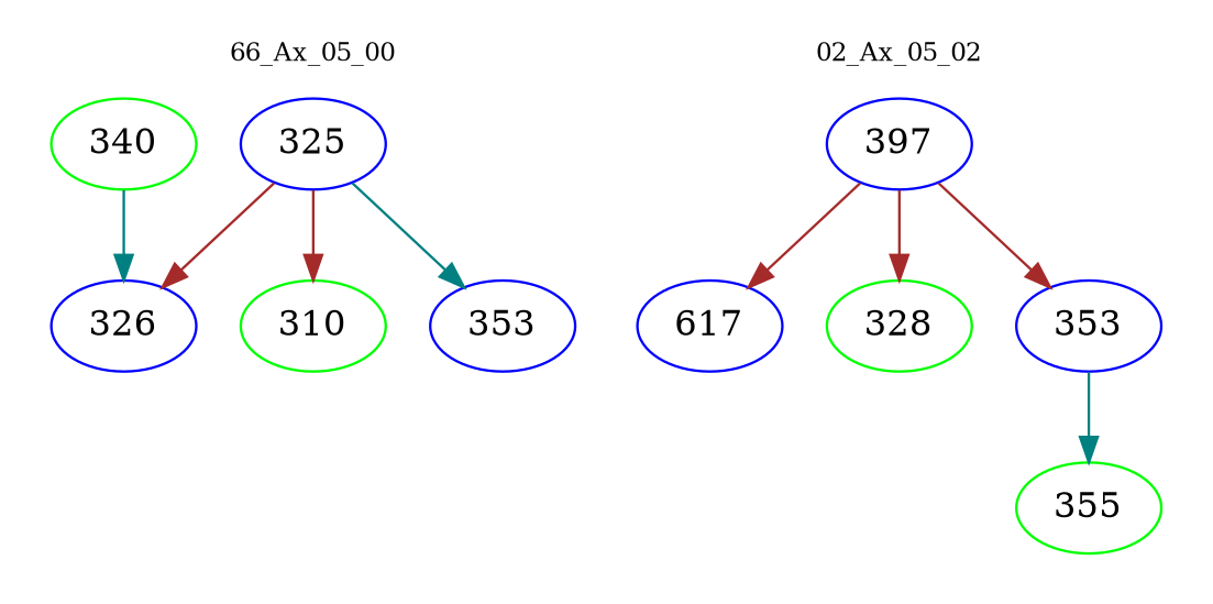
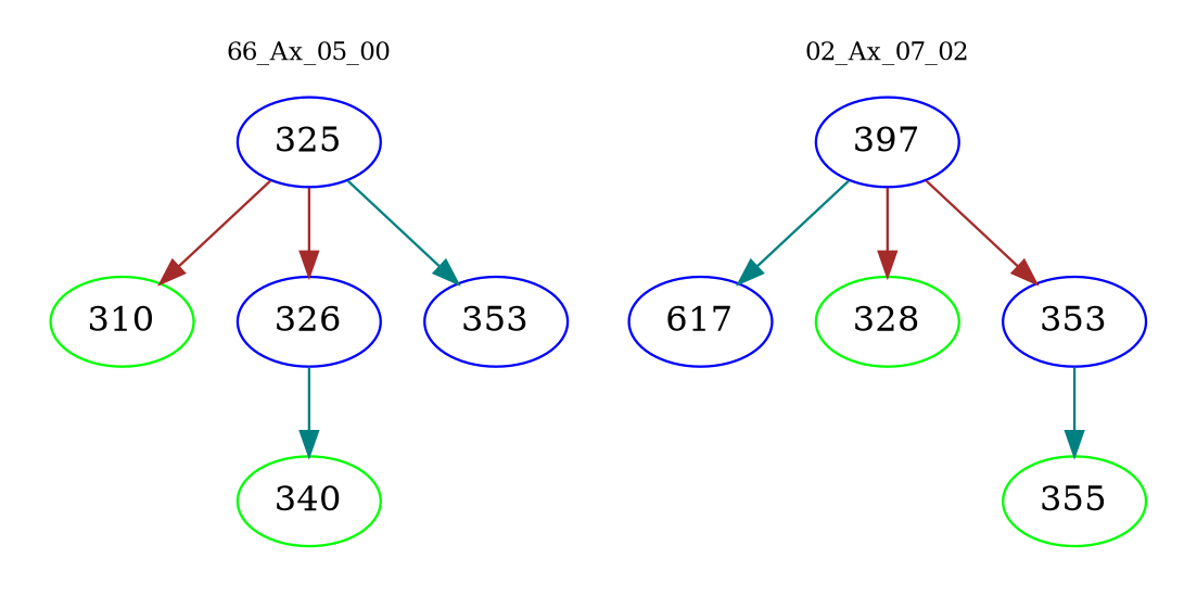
  digraph {
    node [color=blue]
    edge [color=brown]
    n1 [label=325]
    n2 [color=green label=310]
    n3 [label=326]
    n4 [label=353]
    n5 [color=green label=340]
    n6 [label=397]
    n7 [label=617]
    n8 [color=green label=328]
    n9 [label=353]
    n10 [color=green label=355]
    subgraph cluster_1 {
      color=white
      fontsize=10
      label="66_Ax_05_00"
      n1
      n2
      n3
      n4
      n5
    }
    subgraph cluster_2 {
      color=white
      fontsize=10
-     label="02_Ax_05_02"
+     label="02_Ax_07_02"
      n6
      n7
      n8
      n9
      n10
    }
    n1 -> n2
    n1 -> n3
    n1 -> n4 [color=teal]
-   n5 -> n3 [color=teal]
-   n6 -> n7
+   n3 -> n5 [color=teal]
+   n6 -> n7 [color=teal]
    n6 -> n8
    n6 -> n9
    n9 -> n10 [color=teal]
  }
